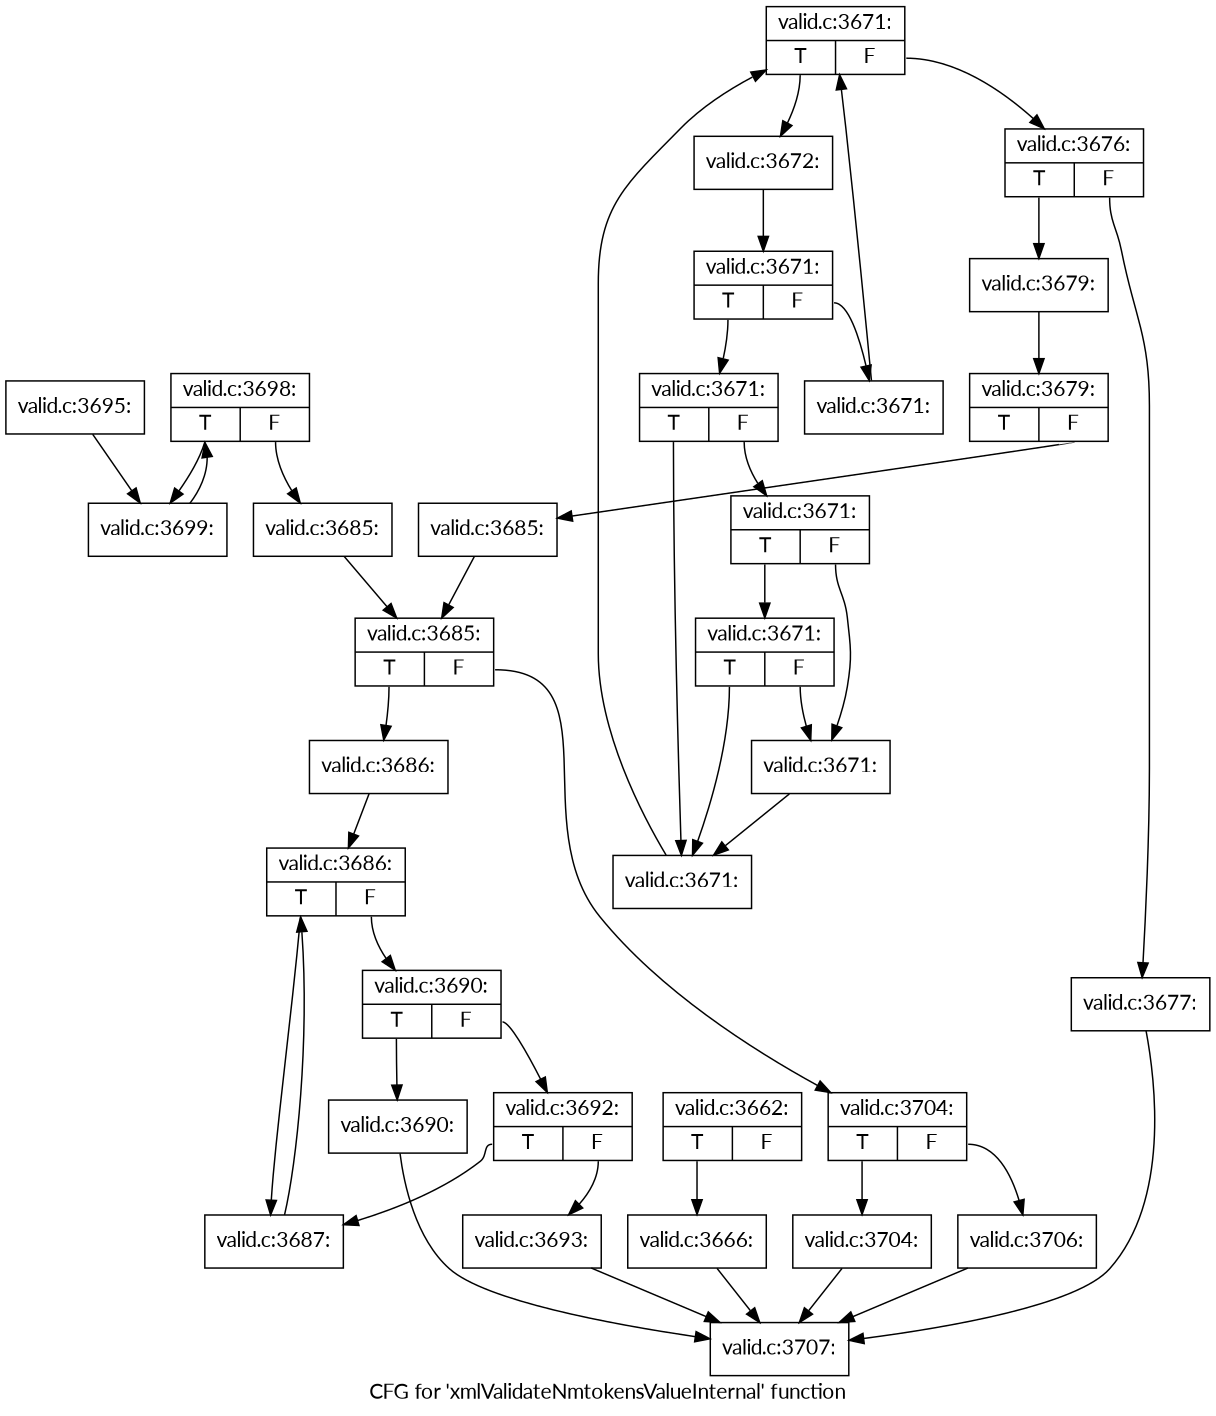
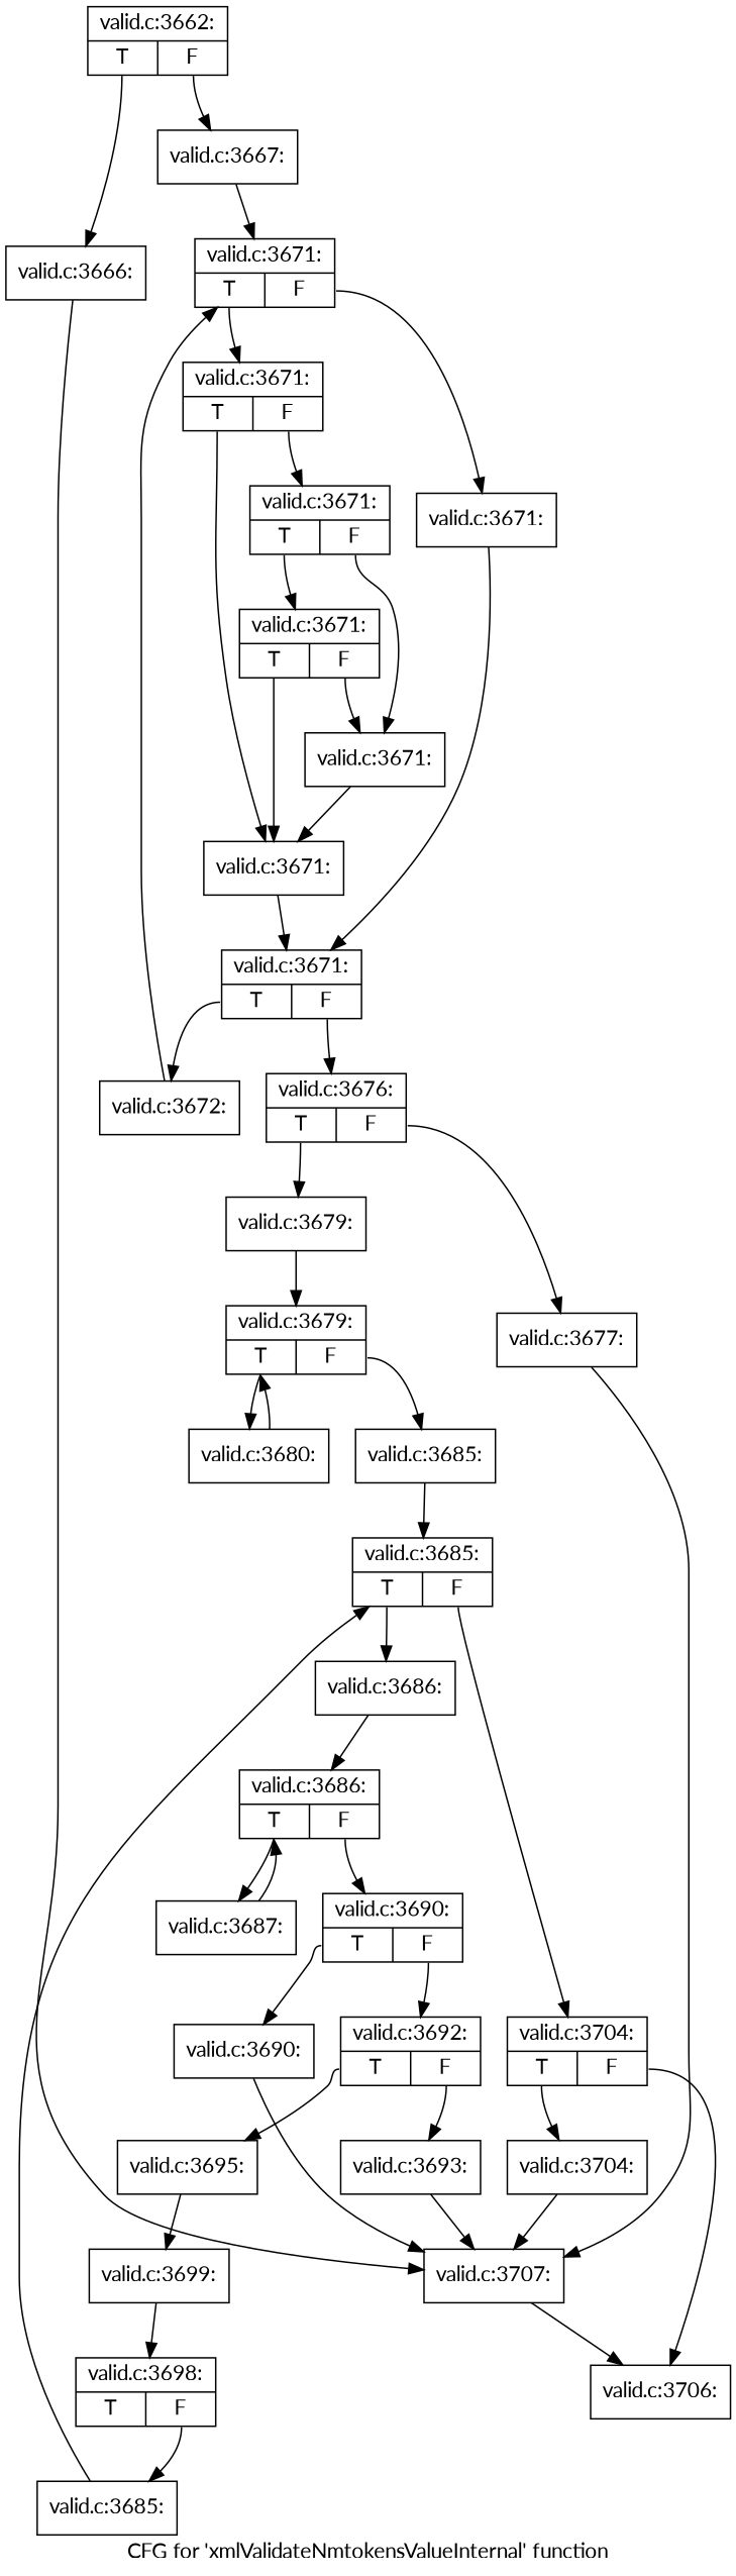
  digraph {
    fontname=Lato
    label="CFG for 'xmlValidateNmtokensValueInternal' function"
    node [fontname=Lato shape=record]
    edge [fontname=Lato]
    n1 [label="{valid.c:3662:|{<s0>T|<s1>F}}"]
    n2 [label="{valid.c:3666:}"]
+   n3 [label="{valid.c:3667:}"]
    n4 [label="{valid.c:3707:}"]
    n5 [label="{valid.c:3671:|{<s0>T|<s1>F}}"]
    n6 [label="{valid.c:3671:|{<s0>T|<s1>F}}"]
    n7 [label="{valid.c:3671:}"]
    n8 [label="{valid.c:3671:}"]
    n9 [label="{valid.c:3671:|{<s0>T|<s1>F}}"]
    n10 [label="{valid.c:3671:|{<s0>T|<s1>F}}"]
    n11 [label="{valid.c:3671:|{<s0>T|<s1>F}}"]
    n12 [label="{valid.c:3671:}"]
    n13 [label="{valid.c:3672:}"]
    n14 [label="{valid.c:3676:|{<s0>T|<s1>F}}"]
    n15 [label="{valid.c:3679:}"]
    n16 [label="{valid.c:3677:}"]
    n17 [label="{valid.c:3679:|{<s0>T|<s1>F}}"]
+   n18 [label="{valid.c:3680:}"]
    n19 [label="{valid.c:3685:}"]
    n20 [label="{valid.c:3685:|{<s0>T|<s1>F}}"]
    n21 [label="{valid.c:3686:}"]
    n22 [label="{valid.c:3704:|{<s0>T|<s1>F}}"]
    n23 [label="{valid.c:3686:|{<s0>T|<s1>F}}"]
    n24 [label="{valid.c:3704:}"]
    n25 [label="{valid.c:3706:}"]
    n26 [label="{valid.c:3687:}"]
    n27 [label="{valid.c:3690:|{<s0>T|<s1>F}}"]
    n28 [label="{valid.c:3690:}"]
    n29 [label="{valid.c:3692:|{<s0>T|<s1>F}}"]
    n30 [label="{valid.c:3695:}"]
    n31 [label="{valid.c:3693:}"]
    n32 [label="{valid.c:3699:}"]
    n33 [label="{valid.c:3698:|{<s0>T|<s1>F}}"]
    n34 [label="{valid.c:3685:}"]
    n1 -> n2 [tailport=s0]
+   n1 -> n3 [tailport=s1]
    n2 -> n4
+   n3 -> n5
    n5 -> n6 [tailport=s0]
    n5 -> n7 [tailport=s1]
    n6 -> n8 [tailport=s0]
    n6 -> n9 [tailport=s1]
    n7 -> n10
    n8 -> n10
    n9 -> n11 [tailport=s0]
    n9 -> n12 [tailport=s1]
    n10 -> n13 [tailport=s0]
    n10 -> n14 [tailport=s1]
    n11 -> n8 [tailport=s0]
    n11 -> n12 [tailport=s1]
    n12 -> n8
    n13 -> n5
    n14 -> n15 [tailport=s0]
    n14 -> n16 [tailport=s1]
    n15 -> n17
    n16 -> n4
+   n17 -> n18 [tailport=s0]
    n17 -> n19 [tailport=s1]
+   n18 -> n17
    n19 -> n20
    n20 -> n21 [tailport=s0]
    n20 -> n22 [tailport=s1]
    n21 -> n23
    n22 -> n24 [tailport=s0]
    n22 -> n25 [tailport=s1]
    n23 -> n26 [tailport=s0]
    n23 -> n27 [tailport=s1]
    n24 -> n4
-   n25 -> n4
+   n4 -> n25
    n26 -> n23
    n27 -> n28 [tailport=s0]
    n27 -> n29 [tailport=s1]
    n28 -> n4
-   n29 -> n26 [tailport=s0]
+   n29 -> n30 [tailport=s0]
    n29 -> n31 [tailport=s1]
    n30 -> n32
    n31 -> n4
    n32 -> n33
-   n33 -> n32 [tailport=s0]
    n33 -> n34 [tailport=s1]
    n34 -> n20
  }
